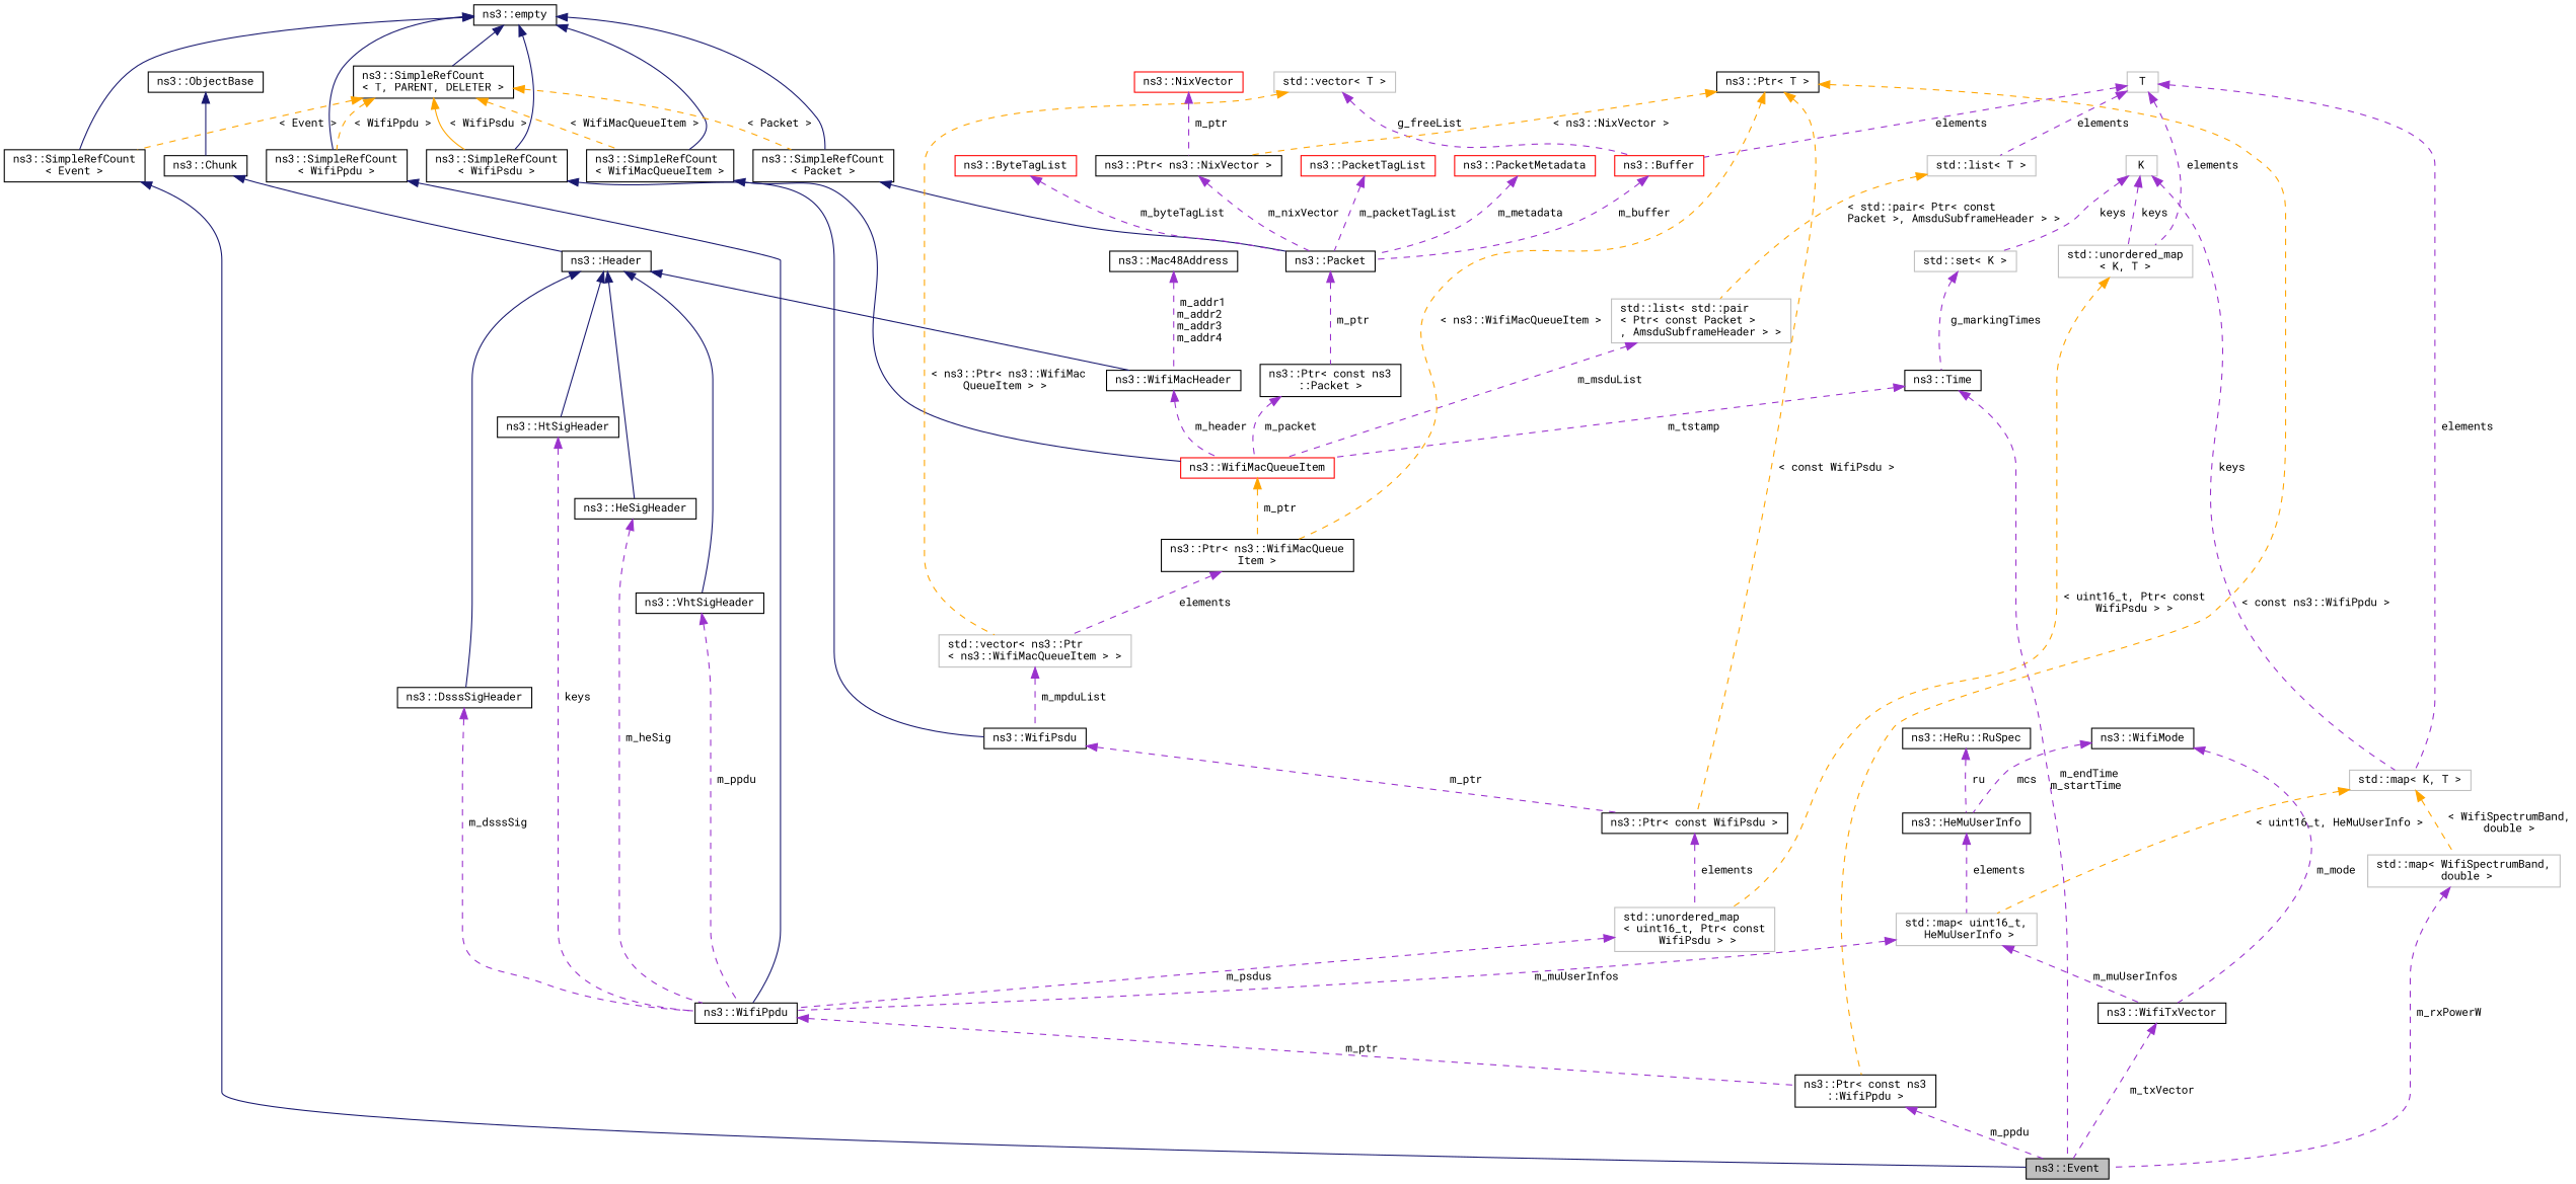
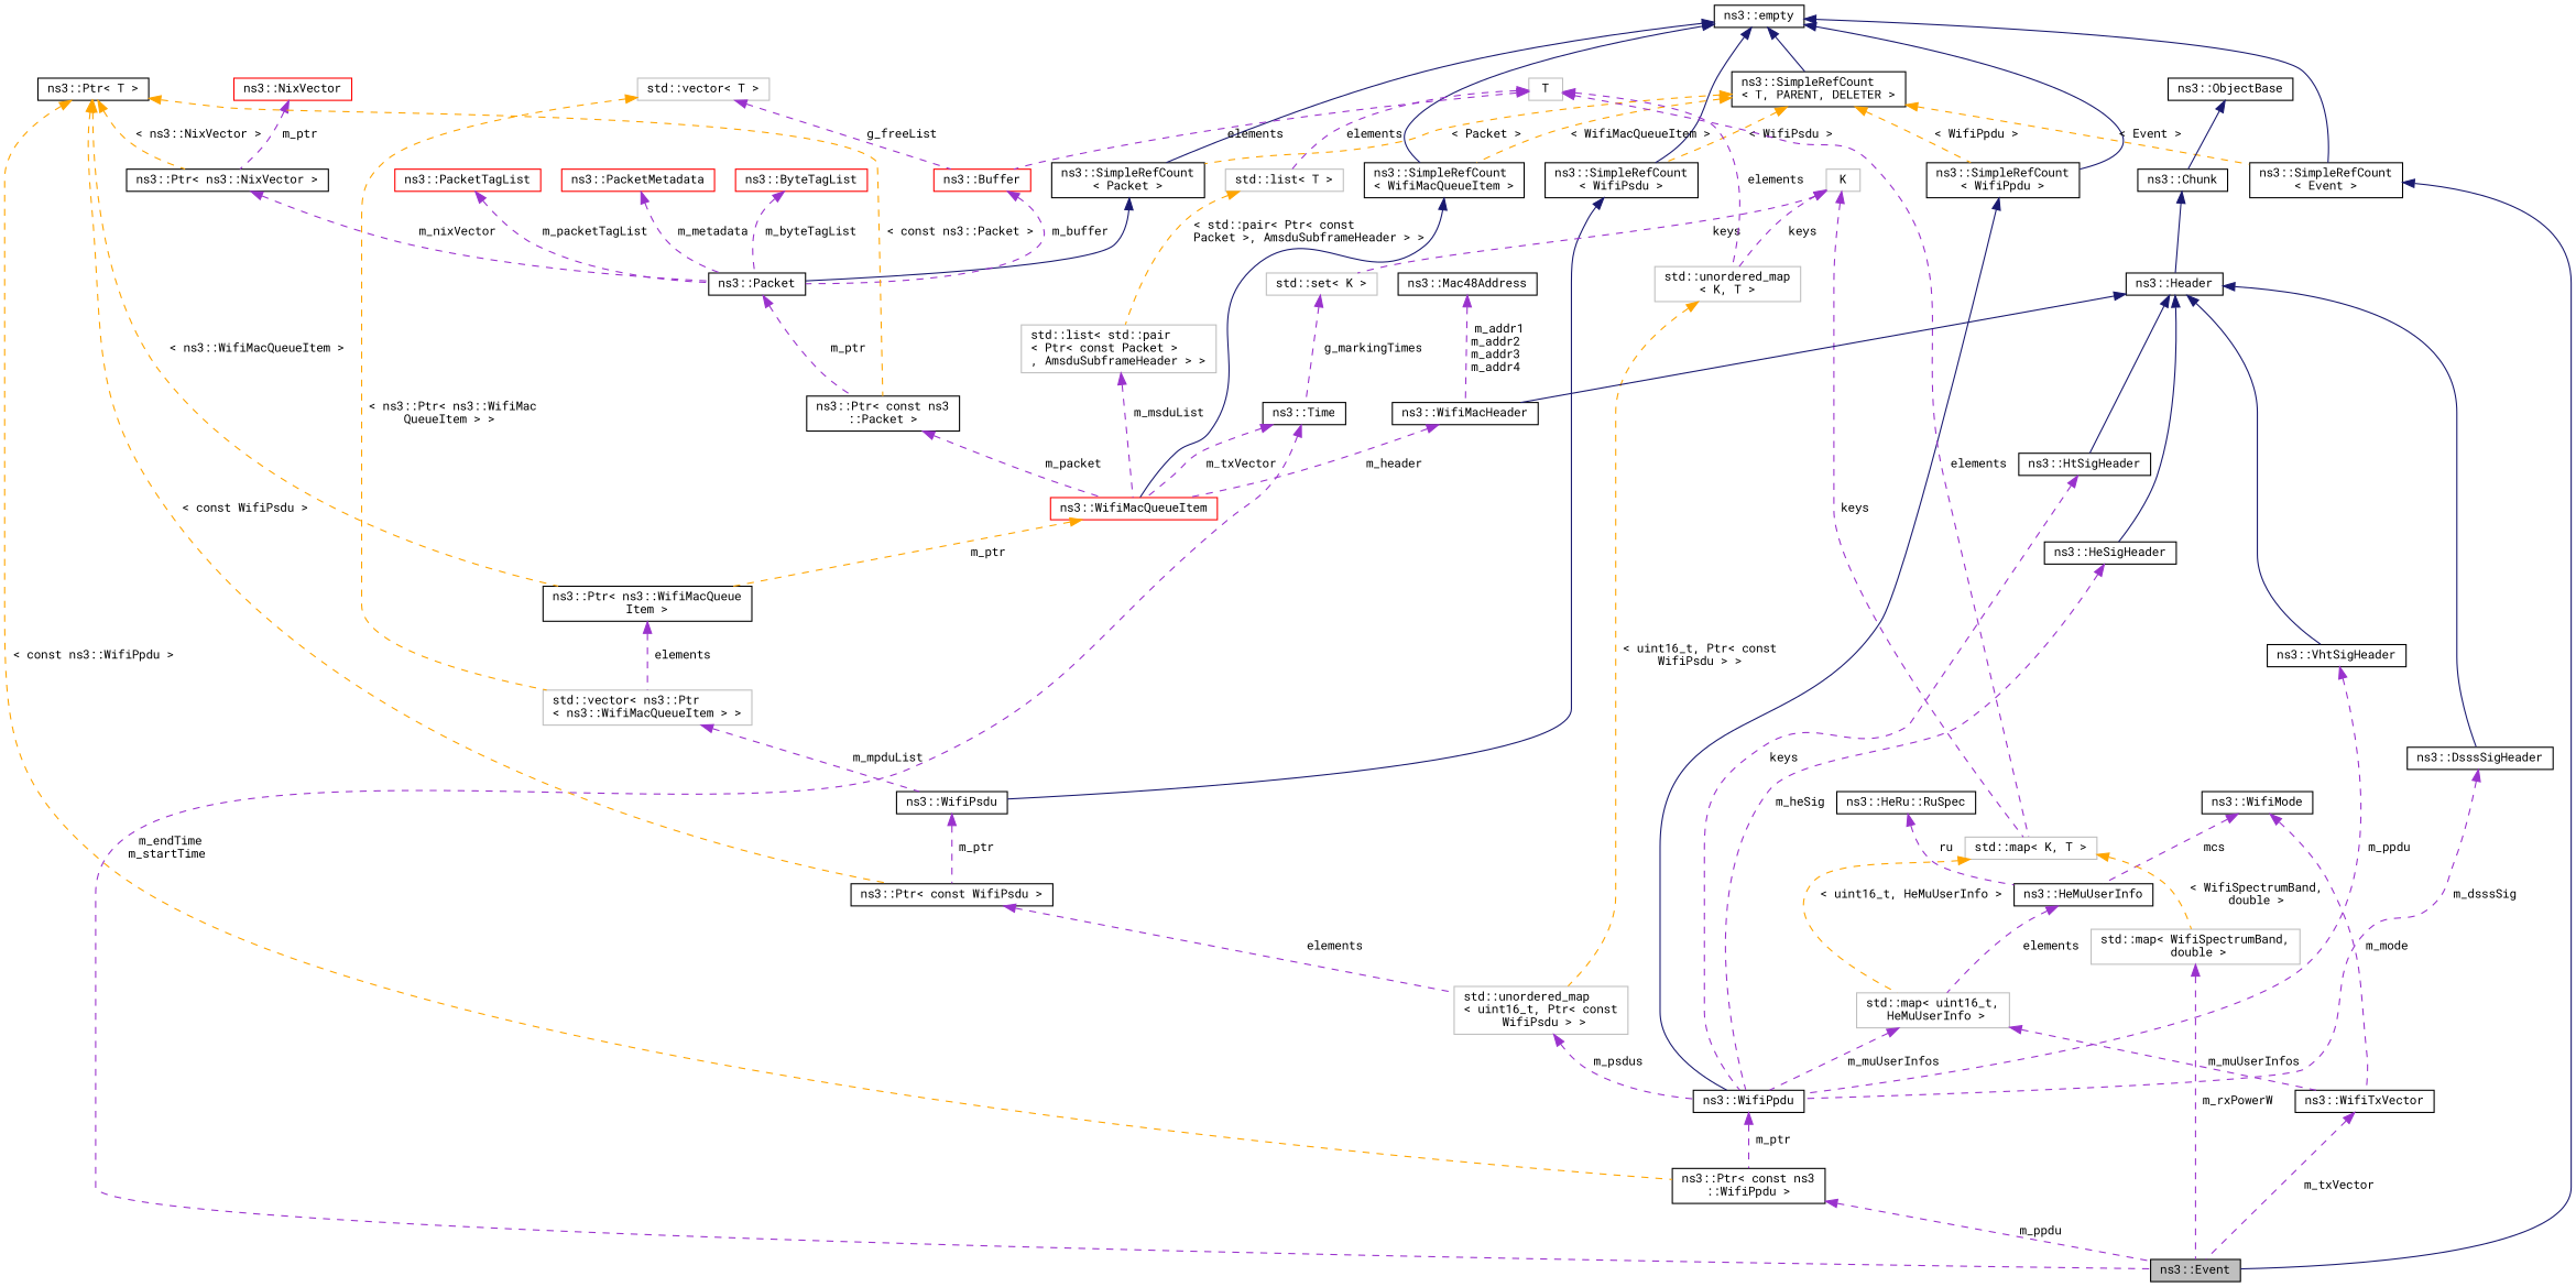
  digraph {
    fontname="Roboto Mono"
    node [color=black fillcolor=white fontname="Roboto Mono" fontsize=10 shape=record style=filled]
    edge [color=darkorchid3 dir=back fontname="Roboto Mono" fontsize=10 labelfontname=Helvetica labelfontsize=10 style=dashed]
    n1 [fillcolor=grey75 fontcolor=black height=0.2 label="ns3::Event" width=0.4]
    n2 [height=0.2 label="ns3::SimpleRefCount\l\< Event \>" width=0.4]
    n3 [height=0.2 label="ns3::empty" width=0.4]
    n4 [height=0.2 label="ns3::SimpleRefCount\l\< T, PARENT, DELETER \>" width=0.4]
    n5 [height=0.2 label="ns3::SimpleRefCount\l\< WifiPpdu \>" width=0.4]
    n6 [height=0.2 label="ns3::SimpleRefCount\l\< WifiPsdu \>" width=0.4]
    n7 [height=0.2 label="ns3::SimpleRefCount\l\< WifiMacQueueItem \>" width=0.4]
    n8 [height=0.2 label="ns3::SimpleRefCount\l\< Packet \>" width=0.4]
    n9 [height=0.2 label="ns3::WifiPpdu" width=0.4]
    n10 [height=0.2 label="ns3::WifiPsdu" width=0.4]
    n11 [color=red height=0.2 label="ns3::WifiMacQueueItem" width=0.4]
    n12 [height=0.2 label="ns3::Packet" width=0.4]
    n13 [height=0.2 label="ns3::WifiTxVector" width=0.4]
    n14 [height=0.2 label="ns3::WifiMode" width=0.4]
    n15 [height=0.2 label="ns3::HeMuUserInfo" width=0.4]
    n16 [color=grey75 height=0.2 label="std::map\< uint16_t,\l HeMuUserInfo \>" width=0.4]
    n17 [height=0.2 label="ns3::Ptr\< const ns3\l::WifiPpdu \>" width=0.4]
    n18 [height=0.2 label="ns3::HeRu::RuSpec" width=0.4]
    n19 [color=grey75 height=0.2 label="std::map\< K, T \>" width=0.4]
    n20 [color=grey75 height=0.2 label="std::map\< WifiSpectrumBand,\l double \>" width=0.4]
    n21 [color=grey75 height=0.2 label=K width=0.4]
    n22 [color=grey75 height=0.2 label="std::set\< K \>" width=0.4]
    n23 [color=grey75 height=0.2 label="std::unordered_map\l\< K, T \>" width=0.4]
    n24 [height=0.2 label="ns3::Time" width=0.4]
    n25 [color=grey75 height=0.2 label="std::unordered_map\l\< uint16_t, Ptr\< const\l WifiPsdu \> \>" width=0.4]
    n26 [color=grey75 height=0.2 label=T width=0.4]
    n27 [color=grey75 height=0.2 label="std::list\< T \>" width=0.4]
    n28 [color=red height=0.2 label="ns3::Buffer" width=0.4]
    n29 [color=grey75 height=0.2 label="std::vector\< T \>" width=0.4]
    n30 [color=grey75 height=0.2 label="std::vector\< ns3::Ptr\l\< ns3::WifiMacQueueItem \> \>" width=0.4]
    n31 [color=grey75 height=0.2 label="std::list\< std::pair\l\< Ptr\< const Packet \>\l, AmsduSubframeHeader \> \>" width=0.4]
    n32 [height=0.2 label="ns3::Ptr\< ns3::WifiMacQueue\lItem \>" width=0.4]
    n33 [height=0.2 label="ns3::HtSigHeader" width=0.4]
    n34 [height=0.2 label="ns3::Header" width=0.4]
    n35 [height=0.2 label="ns3::HeSigHeader" width=0.4]
    n36 [height=0.2 label="ns3::VhtSigHeader" width=0.4]
    n37 [height=0.2 label="ns3::DsssSigHeader" width=0.4]
    n38 [height=0.2 label="ns3::WifiMacHeader" width=0.4]
    n39 [height=0.2 label="ns3::Chunk" width=0.4]
    n40 [height=0.2 label="ns3::ObjectBase" width=0.4]
    n41 [height=0.2 label="ns3::Ptr\< const WifiPsdu \>" width=0.4]
    n42 [height=0.2 label="ns3::Mac48Address" width=0.4]
    n43 [height=0.2 label="ns3::Ptr\< const ns3\l::Packet \>" width=0.4]
    n44 [height=0.2 label="ns3::Ptr\< ns3::NixVector \>" width=0.4]
    n45 [color=red height=0.2 label="ns3::NixVector" width=0.4]
    n46 [height=0.2 label="ns3::Ptr\< T \>" width=0.4]
    n47 [color=red height=0.2 label="ns3::PacketMetadata" width=0.4]
    n48 [color=red height=0.2 label="ns3::ByteTagList" width=0.4]
    n49 [color=red height=0.2 label="ns3::PacketTagList" width=0.4]
    n2 -> n1 [color=midnightblue style=solid]
    n3 -> n2 [color=midnightblue style=solid]
    n3 -> n4 [color=midnightblue style=solid]
    n3 -> n5 [color=midnightblue style=solid]
    n3 -> n6 [color=midnightblue style=solid]
    n3 -> n7 [color=midnightblue style=solid]
    n3 -> n8 [color=midnightblue style=solid]
    n4 -> n2 [color=orange label=" \< Event \>"]
    n4 -> n5 [color=orange label=" \< WifiPpdu \>"]
-   n4 -> n6 [color=orange label=" \< WifiPsdu \>" style=solid]
+   n4 -> n6 [color=orange label=" \< WifiPsdu \>"]
    n4 -> n7 [color=orange label=" \< WifiMacQueueItem \>"]
    n4 -> n8 [color=orange label=" \< Packet \>"]
    n5 -> n9 [color=midnightblue style=solid]
    n6 -> n10 [color=midnightblue style=solid]
    n7 -> n11 [color=midnightblue style=solid]
    n8 -> n12 [color=midnightblue style=solid]
    n9 -> n17 [label=" m_ptr"]
    n10 -> n41 [label=" m_ptr"]
    n11 -> n32 [color=orange label=" m_ptr"]
    n12 -> n43 [label=" m_ptr"]
    n13 -> n1 [label=" m_txVector"]
    n14 -> n13 [label=" m_mode"]
    n14 -> n15 [label=" mcs"]
    n15 -> n16 [label=" elements"]
    n16 -> n9 [label=" m_muUserInfos"]
    n16 -> n13 [label=" m_muUserInfos"]
    n17 -> n1 [label=" m_ppdu"]
    n18 -> n15 [label=" ru"]
    n19 -> n16 [color=orange label=" \< uint16_t, HeMuUserInfo \>"]
    n19 -> n20 [color=orange label=" \< WifiSpectrumBand,\l double \>"]
    n20 -> n1 [label=" m_rxPowerW"]
    n21 -> n19 [label=" keys"]
    n21 -> n22 [label=" keys"]
    n21 -> n23 [label=" keys"]
    n22 -> n24 [label=" g_markingTimes"]
    n23 -> n25 [color=orange label=" \< uint16_t, Ptr\< const\l WifiPsdu \> \>"]
    n24 -> n1 [label=" m_endTime\nm_startTime"]
-   n24 -> n11 [label=" m_tstamp"]
+   n24 -> n11 [label=" m_txVector"]
    n25 -> n9 [label=" m_psdus"]
    n26 -> n19 [label=" elements"]
    n26 -> n23 [label=" elements"]
    n26 -> n27 [label=" elements"]
    n26 -> n28 [label=" elements"]
    n27 -> n31 [color=orange label=" \< std::pair\< Ptr\< const\l Packet \>, AmsduSubframeHeader \> \>"]
    n28 -> n12 [label=" m_buffer"]
    n29 -> n28 [label=" g_freeList"]
    n29 -> n30 [color=orange label=" \< ns3::Ptr\< ns3::WifiMac\lQueueItem \> \>"]
    n30 -> n10 [label=" m_mpduList"]
    n31 -> n11 [label=" m_msduList"]
    n32 -> n30 [label=" elements"]
    n33 -> n9 [label=" keys"]
    n34 -> n33 [color=midnightblue style=solid]
    n34 -> n35 [color=midnightblue style=solid]
    n34 -> n36 [color=midnightblue style=solid]
    n34 -> n37 [color=midnightblue style=solid]
    n34 -> n38 [color=midnightblue style=solid]
    n35 -> n9 [label=" m_heSig"]
    n36 -> n9 [label=" m_ppdu"]
    n37 -> n9 [label=" m_dsssSig"]
    n38 -> n11 [label=" m_header"]
    n39 -> n34 [color=midnightblue style=solid]
    n40 -> n39 [color=midnightblue style=solid]
    n41 -> n25 [label=" elements"]
    n42 -> n38 [label=" m_addr1\nm_addr2\nm_addr3\nm_addr4"]
    n43 -> n11 [label=" m_packet"]
    n44 -> n12 [label=" m_nixVector"]
    n45 -> n44 [label=" m_ptr"]
    n46 -> n17 [color=orange label=" \< const ns3::WifiPpdu \>"]
    n46 -> n32 [color=orange label=" \< ns3::WifiMacQueueItem \>"]
    n46 -> n41 [color=orange label=" \< const WifiPsdu \>"]
+   n46 -> n43 [color=orange label=" \< const ns3::Packet \>"]
    n46 -> n44 [color=orange label=" \< ns3::NixVector \>"]
    n47 -> n12 [label=" m_metadata"]
    n48 -> n12 [label=" m_byteTagList"]
    n49 -> n12 [label=" m_packetTagList"]
  }
